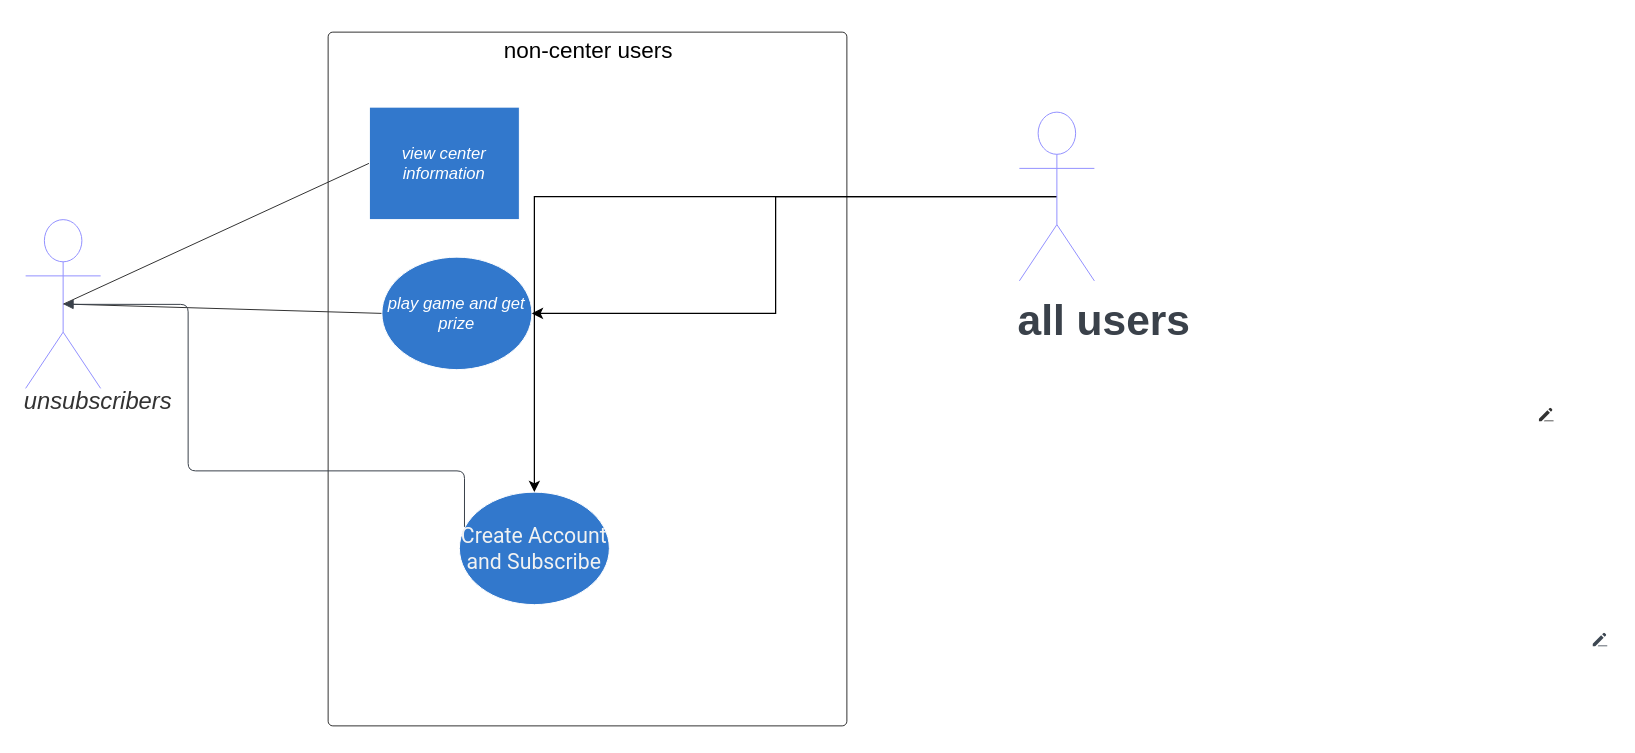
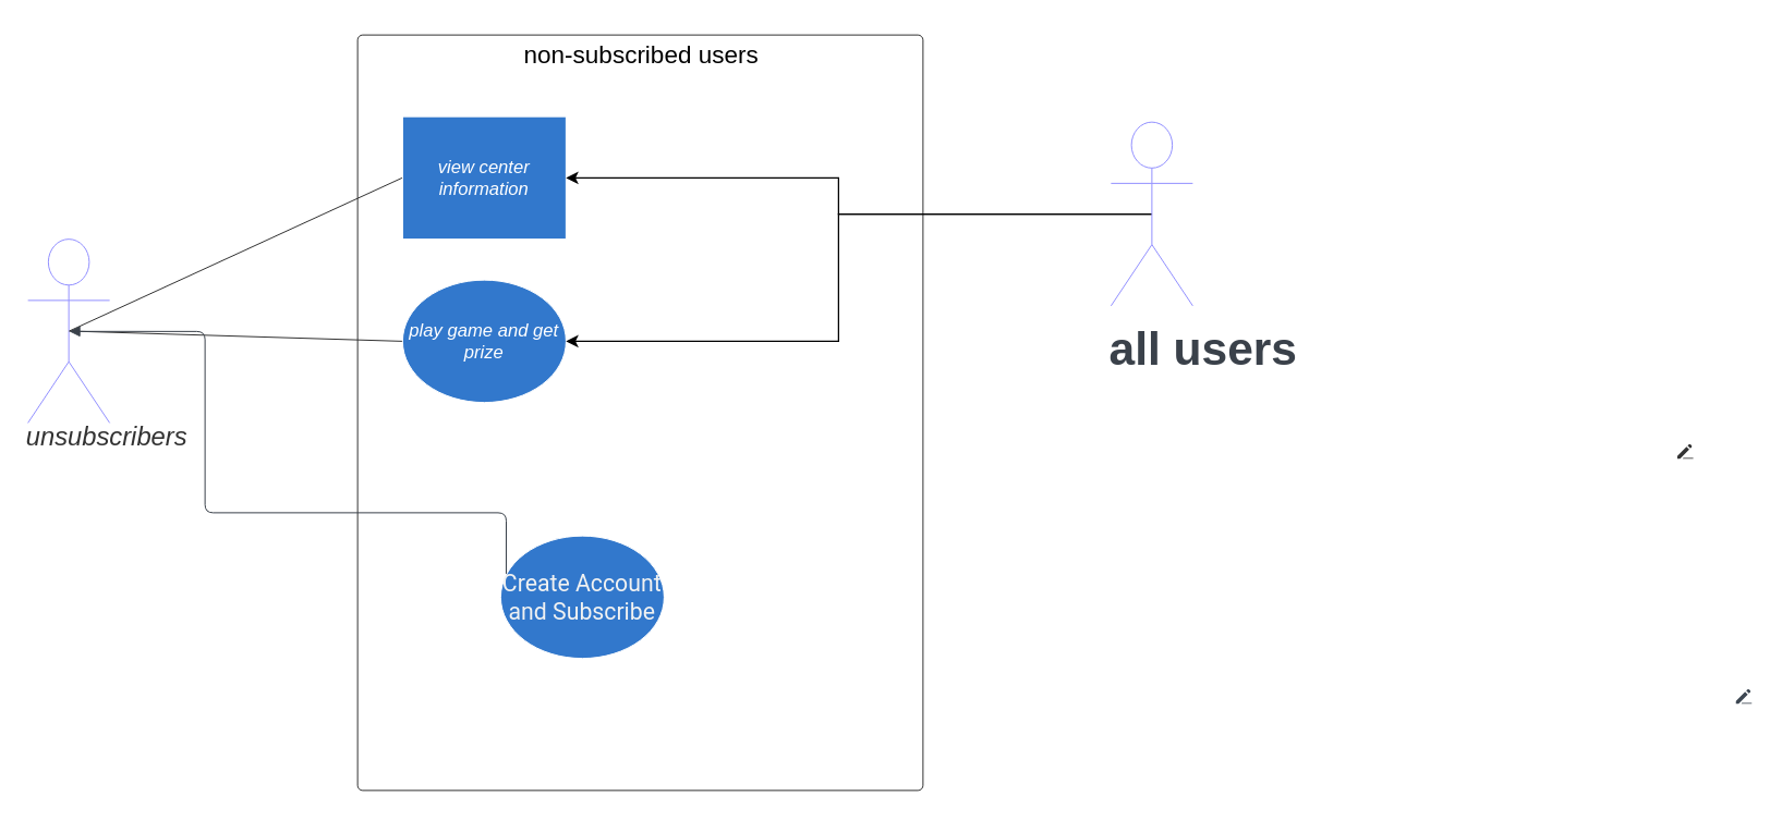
  <mxCell id="0" />
  <mxCell id="1" parent="0" />
  <mxCell id="2" value="" style="html=1;overflow=block;blockSpacing=1;whiteSpace=wrap;container=1;pointerEvents=0;collapsible=0;recursiveResize=0;fontSize=16;fontColor=default;spacing=0;verticalAlign=bottom;strokeColor=#333333;strokeOpacity=100;fillOpacity=0;rounded=1;absoluteArcSize=1;arcSize=7.5;fillColor=#000000;strokeWidth=0.8;lucidId=WHhOFEYJE7QZ;" vertex="1" parent="1"><mxGeometry x="262" y="25" width="415" height="555" as="geometry" /></mxCell>
- <mxCell id="3" value="&lt;font style=&quot;font-size: 18px;&quot;&gt;non-center users&lt;/font&gt;" style="text;html=1;align=center;verticalAlign=middle;resizable=0;points=[];autosize=1;strokeColor=none;fillColor=none;" vertex="1" parent="2"><mxGeometry x="107.5" y="-5" width="200" height="40" as="geometry" /></mxCell>
+ <mxCell id="3" value="&lt;font style=&quot;font-size: 18px;&quot;&gt;non-subscribed users&lt;/font&gt;" style="text;html=1;align=center;verticalAlign=middle;resizable=0;points=[];autosize=1;strokeColor=none;fillColor=none;" vertex="1" parent="2"><mxGeometry x="107.5" y="-5" width="200" height="40" as="geometry" /></mxCell>
  <mxCell id="4" value="&lt;font style=&quot;font-size: 19px;&quot;&gt;unsubscribers&lt;/font&gt;" style="html=1;overflow=block;blockSpacing=1;shape=umlActor;labelPosition=center;verticalLabelPosition=bottom;verticalAlign=top;whiteSpace=nowrap;fontSize=13.3;fontColor=#333333;fontStyle=2;spacing=0;strokeColor=#9391ff;strokeOpacity=100;rounded=1;absoluteArcSize=1;arcSize=7.5;fillColor=#ffffff;strokeWidth=0.8;lucidId=WHhOykRFqYFX;" vertex="1" parent="1"><mxGeometry x="20" y="175" width="60" height="135" as="geometry" /></mxCell>
  <mxCell id="5" value="view center information" style="html=1;overflow=block;blockSpacing=1;whiteSpace=wrap;fontSize=13.3;fontColor=#ffffff;fontStyle=2;align=center;spacing=0;verticalAlign=middle;strokeColor=#ffffff;strokeOpacity=100;fillOpacity=100;absoluteArcSize=1;arcSize=7.5;fillColor=#3278cc;strokeWidth=0.8;lucidId=WHhOq06jzMXS;rounded=0;" vertex="1" parent="1"><mxGeometry x="295" y="85" width="120" height="90" as="geometry" /></mxCell>
- <mxCell id="6" value="play game and get prize" style="html=1;overflow=block;blockSpacing=1;whiteSpace=wrap;ellipse;fontSize=13.3;fontColor=#ffffff;fontStyle=2;align=center;spacing=0;verticalAlign=middle;strokeColor=#ffffff;strokeOpacity=100;fillOpacity=100;rounded=1;absoluteArcSize=1;arcSize=7.5;fillColor=#3278cc;strokeWidth=0.8;lucidId=WHhOTKW0KHLQ;" vertex="1" parent="1"><mxGeometry x="305" y="205" width="120" height="90" as="geometry" /></mxCell>
+ <mxCell id="6" value="play game and get prize" style="html=1;overflow=block;blockSpacing=1;whiteSpace=wrap;ellipse;fontSize=13.3;fontColor=#ffffff;fontStyle=2;align=center;spacing=0;verticalAlign=middle;strokeColor=#ffffff;strokeOpacity=100;fillOpacity=100;rounded=1;absoluteArcSize=1;arcSize=7.5;fillColor=#3278cc;strokeWidth=0.8;lucidId=WHhOTKW0KHLQ;" vertex="1" parent="1"><mxGeometry x="295" y="205" width="120" height="90" as="geometry" /></mxCell>
  <mxCell id="7" value="" style="html=1;jettySize=18;whiteSpace=wrap;fontSize=13;strokeColor=#333333;strokeOpacity=100;strokeWidth=0.8;rounded=0;startArrow=none;endArrow=none;exitX=0.506;exitY=0.5;exitPerimeter=0;entryX=-0.003;entryY=0.5;entryPerimeter=0;lucidId=WHhObgUioiHU;" edge="1" parent="1" source="4" target="5"><mxGeometry width="100" height="100" relative="1" as="geometry"><Array as="points" /></mxGeometry></mxCell>
  <mxCell id="8" value="" style="html=1;jettySize=18;whiteSpace=wrap;fontSize=13;strokeColor=#333333;strokeOpacity=100;strokeWidth=0.8;rounded=0;startArrow=none;endArrow=none;exitX=0.506;exitY=0.5;exitPerimeter=0;entryX=-0.003;entryY=0.5;entryPerimeter=0;lucidId=WHhOWII5UVHY;" edge="1" parent="1" source="4" target="6"><mxGeometry width="100" height="100" relative="1" as="geometry"><Array as="points" /></mxGeometry></mxCell>
  <mxCell id="9" value="" style="group;dropTarget=0;pointerEvents=0;" vertex="1" parent="1"><mxGeometry x="1231" y="326" width="12" height="11" as="geometry" /></mxCell>
  <mxCell id="10" value="" style="shape=image;verticalLabelPosition=bottom;labelBackgroundColor=default;verticalAlign=top;aspect=fixed;imageAspect=0;image=data:image/svg+xml,PHN2ZyB2aWV3Qm94PSIwIDAgMSAxIiB4bWxucz0iaHR0cDovL3d3dy53My5vcmcvMjAwMC9zdmciPjxwYXRoIGQ9Ik0gMC4wODMgMCBMIDEgMCBMIDEgMSBMIDAgMSBMIDAuMDgzIDAgWiAiIGZpbGw9IiMzMzMzMzNmZiIgc3Ryb2tlPSJyZ2JhKDAsMCwwLDApIiBzdHJva2Utd2lkdGg9IjAuNzUiLz48L3N2Zz4=;html=1;" vertex="1" parent="9"><mxGeometry x="4" y="10" width="8" height="1" as="geometry" /></mxCell>
  <mxCell id="11" value="" style="shape=image;verticalLabelPosition=bottom;labelBackgroundColor=default;verticalAlign=top;aspect=fixed;imageAspect=0;image=data:image/svg+xml,PHN2ZyB2aWV3Qm94PSIwIDAgMSAxIiB4bWxucz0iaHR0cDovL3d3dy53My5vcmcvMjAwMC9zdmciPjxwYXRoIGQ9Ik0gMC45ODIgMC4yMDEgTCAwLjg4NCAwLjI5OSBMIDAuNzAxIDAuMTE2IEwgMC43OTkgMC4wMTggQyAwLjgyMyAtMC4wMDYgMC44NiAtMC4wMDYgMC44ODQgMC4wMTggTCAwLjk4MiAwLjExNiBDIDEuMDA2IDAuMTQgMS4wMDYgMC4xNzcgMC45ODIgMC4yMDEgWiBNIDAuNjI4IDAuMTg5IEwgMC44MTEgMC4zNzIgTCAwLjE4MyAxIEwgMCAxIEwgMCAwLjgxNyBMIDAuNjI4IDAuMTg5IFogIiBmaWxsPSIjMzMzMzMzZmYiIHN0cm9rZT0icmdiYSgwLDAsMCwwKSIgc3Ryb2tlLXdpZHRoPSIwLjA2ODE4MTgxODE4MTgxODE4Ii8+PC9zdmc+;html=1;" vertex="1" parent="9"><mxGeometry width="11" height="11" as="geometry" /></mxCell>
  <mxCell id="12" value="" style="group;dropTarget=0;pointerEvents=0;" vertex="1" parent="1"><mxGeometry x="1274" y="506" width="12" height="11" as="geometry" /></mxCell>
  <mxCell id="13" value="" style="shape=image;verticalLabelPosition=bottom;labelBackgroundColor=default;verticalAlign=top;aspect=fixed;imageAspect=0;image=data:image/svg+xml,PHN2ZyB2aWV3Qm94PSIwIDAgMSAxIiB4bWxucz0iaHR0cDovL3d3dy53My5vcmcvMjAwMC9zdmciPjxwYXRoIGQ9Ik0gMC4wODMgMCBMIDEgMCBMIDEgMSBMIDAgMSBMIDAuMDgzIDAgWiAiIGZpbGw9IiMzRDQ3NTIiIHN0cm9rZT0icmdiYSgwLDAsMCwwKSIgc3Ryb2tlLXdpZHRoPSIwLjc1Ii8+PC9zdmc+;html=1;" vertex="1" parent="12"><mxGeometry x="4" y="10" width="8" height="1" as="geometry" /></mxCell>
  <mxCell id="14" value="" style="shape=image;verticalLabelPosition=bottom;labelBackgroundColor=default;verticalAlign=top;aspect=fixed;imageAspect=0;image=data:image/svg+xml,PHN2ZyB2aWV3Qm94PSIwIDAgMSAxIiB4bWxucz0iaHR0cDovL3d3dy53My5vcmcvMjAwMC9zdmciPjxwYXRoIGQ9Ik0gMC45ODIgMC4yMDEgTCAwLjg4NCAwLjI5OSBMIDAuNzAxIDAuMTE2IEwgMC43OTkgMC4wMTggQyAwLjgyMyAtMC4wMDYgMC44NiAtMC4wMDYgMC44ODQgMC4wMTggTCAwLjk4MiAwLjExNiBDIDEuMDA2IDAuMTQgMS4wMDYgMC4xNzcgMC45ODIgMC4yMDEgWiBNIDAuNjI4IDAuMTg5IEwgMC44MTEgMC4zNzIgTCAwLjE4MyAxIEwgMCAxIEwgMCAwLjgxNyBMIDAuNjI4IDAuMTg5IFogIiBmaWxsPSIjM0Q0NzUyIiBzdHJva2U9InJnYmEoMCwwLDAsMCkiIHN0cm9rZS13aWR0aD0iMC4wNjgxODE4MTgxODE4MTgxOCIvPjwvc3ZnPg==;html=1;" vertex="1" parent="12"><mxGeometry width="11" height="11" as="geometry" /></mxCell>
  <mxCell id="15" value="Create Account and Subscribe" style="html=1;overflow=block;blockSpacing=1;whiteSpace=wrap;ellipse;fontSize=17;fontFamily=Roboto;fontColor=#f1f2f2;align=center;spacing=0;verticalAlign=middle;strokeColor=#ffffff;strokeOpacity=100;fillOpacity=100;rounded=1;absoluteArcSize=1;arcSize=7.5;fillColor=#3278cc;strokeWidth=0.8;lucidId=6VhO8PEclqR.;" vertex="1" parent="1"><mxGeometry x="367" y="393" width="120" height="90" as="geometry" /></mxCell>
  <mxCell id="16" value="" style="html=1;jettySize=18;whiteSpace=wrap;fontSize=13;strokeColor=#3a414a;strokeOpacity=100;strokeWidth=0.8;rounded=1;arcSize=12;edgeStyle=orthogonalEdgeStyle;startArrow=none;endArrow=block;endFill=1;exitX=0.034;exitY=0.309;exitPerimeter=0;entryX=0.506;entryY=0.502;entryPerimeter=0;lucidId=1WhOG9~WiTpj;" edge="1" parent="1" source="15" target="4"><mxGeometry width="100" height="100" relative="1" as="geometry"><Array as="points"><mxPoint x="150" y="376" /><mxPoint x="150" y="243" /></Array></mxGeometry></mxCell>
- <mxCell id="17" style="edgeStyle=orthogonalEdgeStyle;rounded=0;orthogonalLoop=1;jettySize=auto;html=1;exitX=0.5;exitY=0.5;exitDx=0;exitDy=0;exitPerimeter=0;" edge="1" parent="1" source="19" target="15"><mxGeometry relative="1" as="geometry" /></mxCell>
+ <mxCell id="17" style="edgeStyle=orthogonalEdgeStyle;rounded=0;orthogonalLoop=1;jettySize=auto;html=1;exitX=0.5;exitY=0.5;exitDx=0;exitDy=0;exitPerimeter=0;" edge="1" parent="1" source="19" target="5"><mxGeometry relative="1" as="geometry" /></mxCell>
  <mxCell id="18" style="edgeStyle=orthogonalEdgeStyle;rounded=0;orthogonalLoop=1;jettySize=auto;html=1;exitX=0.5;exitY=0.5;exitDx=0;exitDy=0;exitPerimeter=0;" edge="1" parent="1" source="19" target="6"><mxGeometry relative="1" as="geometry" /></mxCell>
  <mxCell id="19" value="&lt;font style=&quot;font-size: 34px;&quot;&gt;all users&lt;/font&gt;" style="html=1;overflow=block;blockSpacing=1;shape=umlActor;labelPosition=center;verticalLabelPosition=bottom;verticalAlign=top;whiteSpace=nowrap;fontSize=46.7;fontColor=#3a414a;fontStyle=1;spacing=0;strokeColor=#9391ff;strokeOpacity=100;rounded=1;absoluteArcSize=1;arcSize=7.5;fillColor=#ffffff;strokeWidth=0.8;lucidId=YtoOwdXxTIv3;" vertex="1" parent="1"><mxGeometry x="815" y="89" width="60" height="135" as="geometry" /></mxCell>
